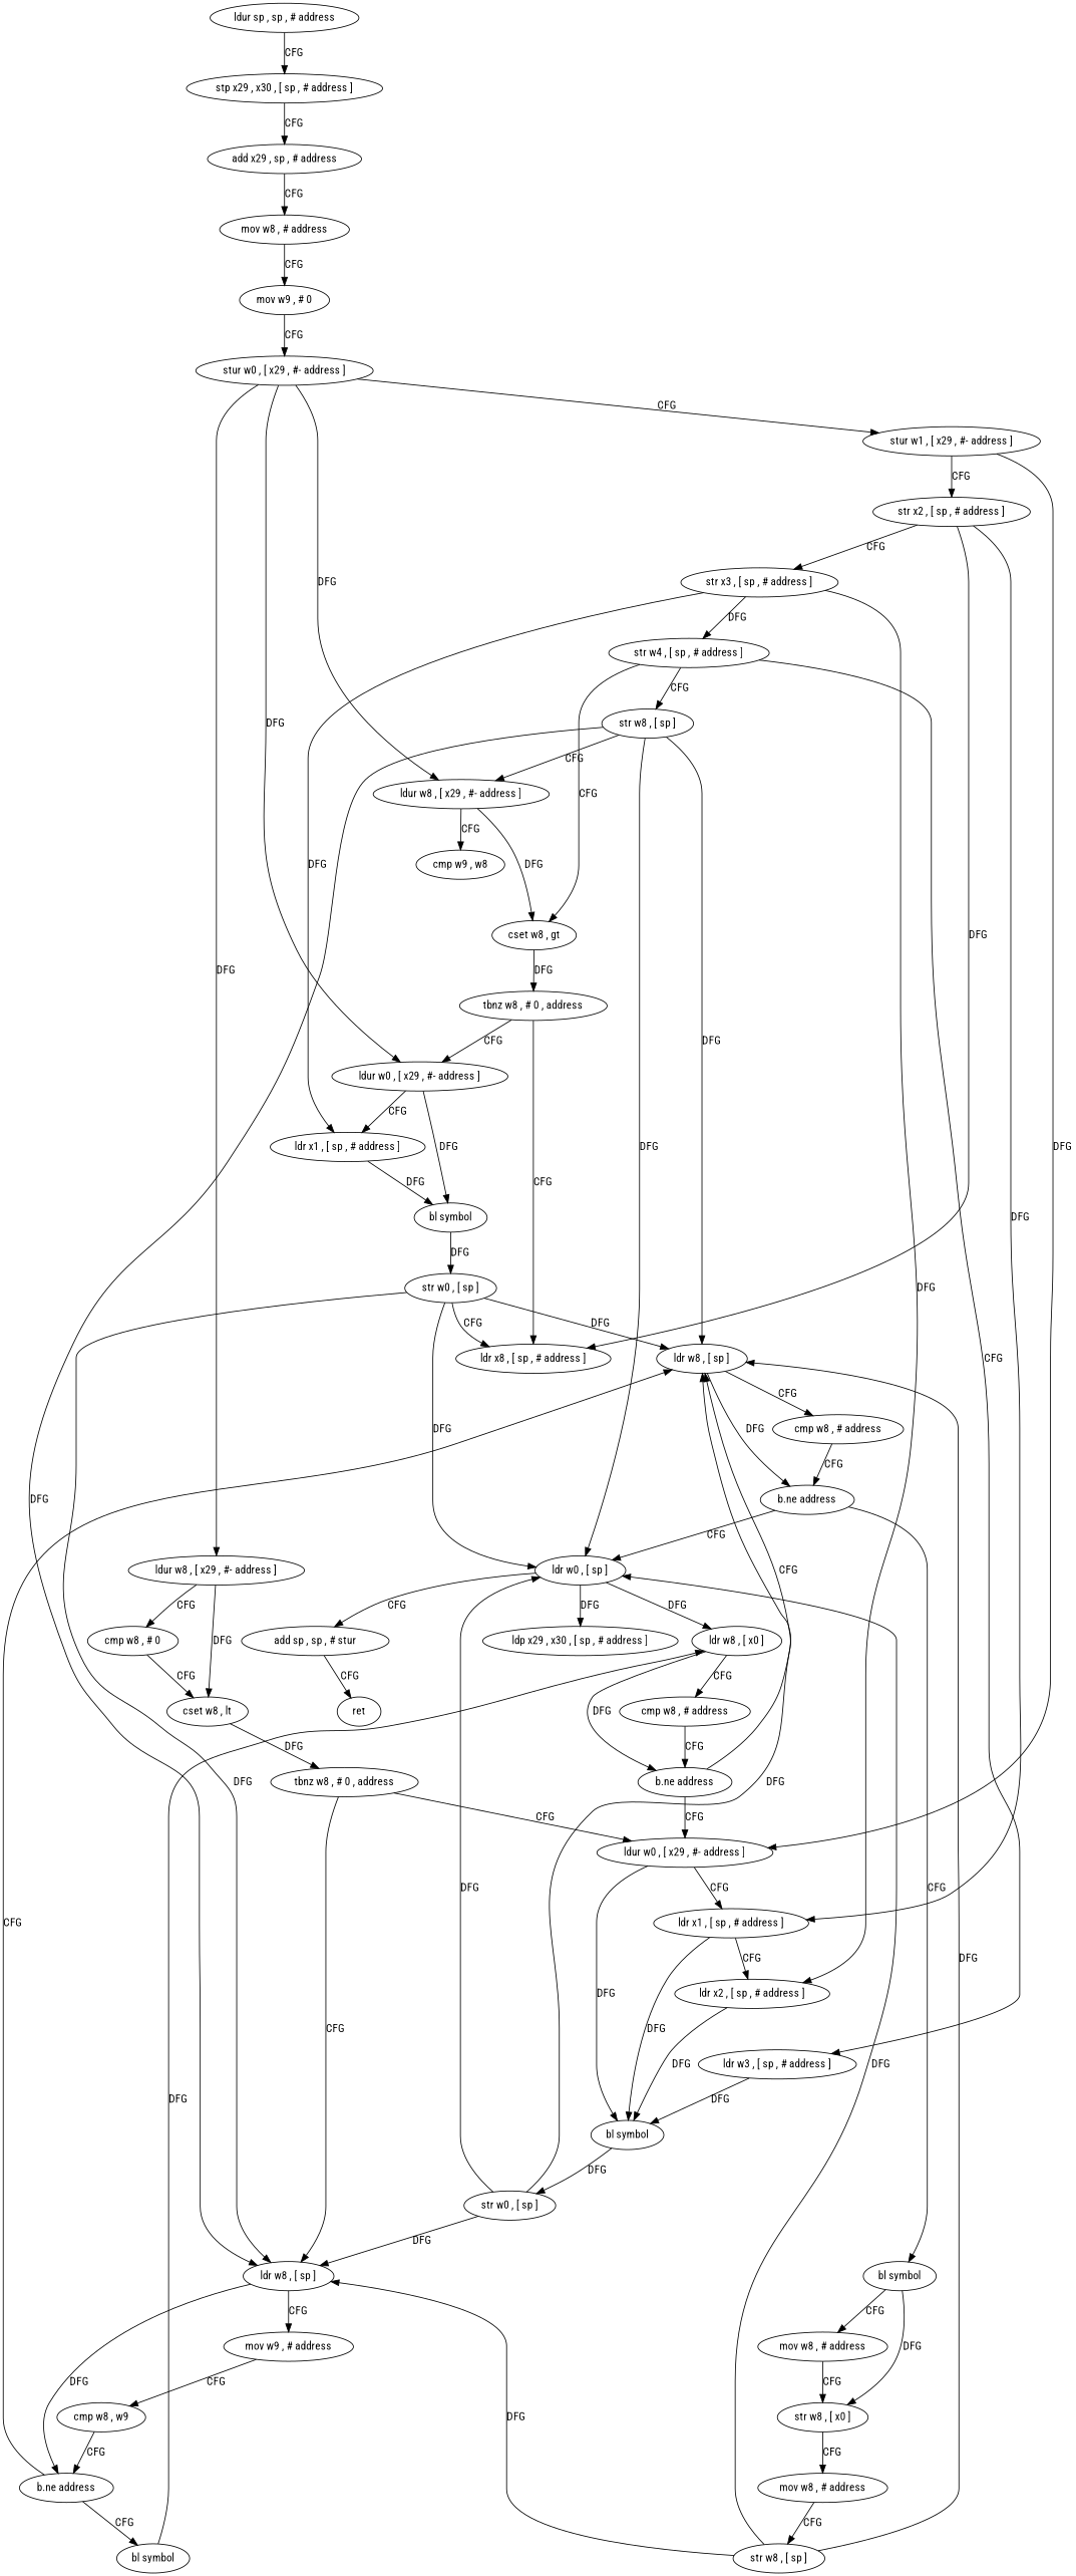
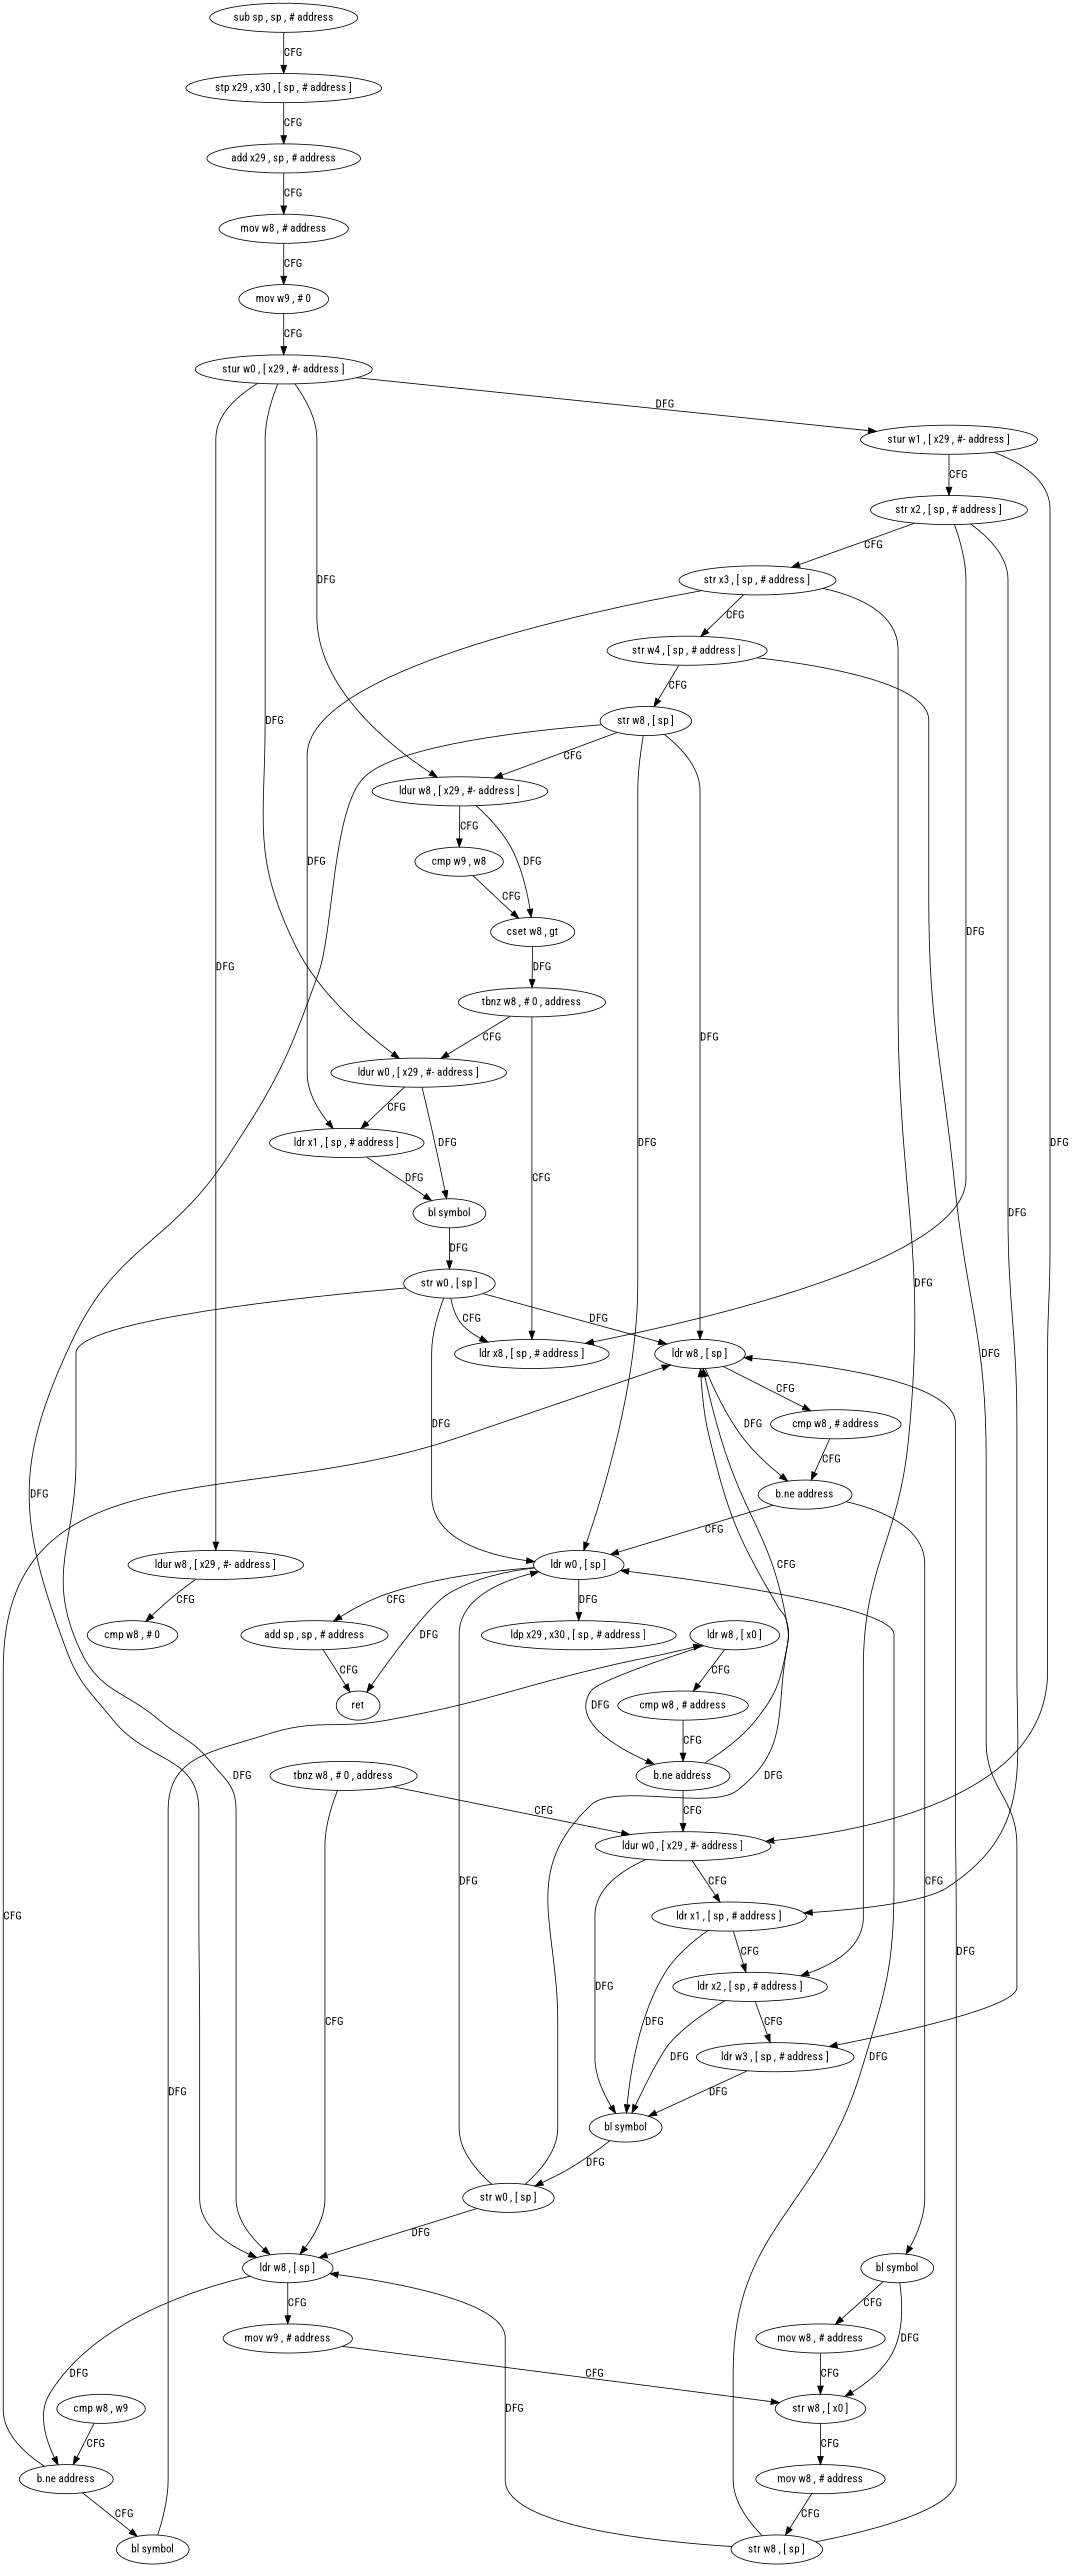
  digraph {
    fontname="Roboto Condensed"
    node [fontname="Roboto Condensed"]
    edge [fontname="Roboto Condensed"]
-   n1 [label="ldur sp , sp , # address"]
+   n1 [label="sub sp , sp , # address"]
    n2 [label="stp x29 , x30 , [ sp , # address ]"]
    n3 [label="add x29 , sp , # address"]
    n4 [label="mov w8 , # address"]
    n5 [label="mov w9 , # 0"]
    n6 [label="stur w0 , [ x29 , #- address ]"]
    n7 [label="stur w1 , [ x29 , #- address ]"]
    n8 [label="ldur w8 , [ x29 , #- address ]"]
    n9 [label="ldur w0 , [ x29 , #- address ]"]
    n10 [label="ldur w8 , [ x29 , #- address ]"]
    n11 [label="str x2 , [ sp , # address ]"]
    n12 [label="ldur w0 , [ x29 , #- address ]"]
    n13 [label="cmp w9 , w8"]
    n14 [label="cset w8 , gt"]
    n15 [label="ldr x1 , [ sp , # address ]"]
    n16 [label="bl symbol"]
    n17 [label="cmp w8 , # 0"]
-   n18 [label="cset w8 , lt"]
    n19 [label="str x3 , [ sp , # address ]"]
    n20 [label="ldr x8 , [ sp , # address ]"]
    n21 [label="ldr x1 , [ sp , # address ]"]
    n22 [label="bl symbol"]
    n23 [label="str w4 , [ sp , # address ]"]
    n24 [label="ldr x2 , [ sp , # address ]"]
    n25 [label="str w8 , [ sp ]"]
    n26 [label="ldr w3 , [ sp , # address ]"]
    n27 [label="ldr w8 , [ sp ]"]
    n28 [label="ldr w0 , [ sp ]"]
    n29 [label="ldr w8 , [ sp ]"]
    n30 [label="cmp w8 , # address"]
    n31 [label="b.ne address"]
    n32 [label="ldp x29 , x30 , [ sp , # address ]"]
    n33 [label=ret]
-   n34 [label="add sp , sp , # stur"]
+   n34 [label="add sp , sp , # address"]
    n35 [label="mov w9 , # address"]
    n36 [label="b.ne address"]
    n37 [label="tbnz w8 , # 0 , address"]
    n38 [label="str w0 , [ sp ]"]
    n39 [label="bl symbol"]
    n40 [label="tbnz w8 , # 0 , address"]
    n41 [label="mov w8 , # address"]
    n42 [label="str w8 , [ x0 ]"]
    n43 [label="mov w8 , # address"]
    n44 [label="str w0 , [ sp ]"]
    n45 [label="cmp w8 , w9"]
    n46 [label="bl symbol"]
    n47 [label="str w8 , [ sp ]"]
    n48 [label="ldr w8 , [ x0 ]"]
    n49 [label="cmp w8 , # address"]
    n50 [label="b.ne address"]
    n1 -> n2 [label=CFG]
    n2 -> n3 [label=CFG]
    n3 -> n4 [label=CFG]
    n4 -> n5 [label=CFG]
    n5 -> n6 [label=CFG]
-   n6 -> n7 [label=CFG]
+   n6 -> n7 [label=DFG]
    n6 -> n8 [label=DFG]
    n6 -> n9 [label=DFG]
    n6 -> n10 [label=DFG]
    n7 -> n11 [label=CFG]
    n7 -> n12 [label=DFG]
    n8 -> n13 [label=CFG]
    n8 -> n14 [label=DFG]
    n9 -> n15 [label=CFG]
    n9 -> n16 [label=DFG]
    n10 -> n17 [label=CFG]
-   n10 -> n18 [label=DFG]
    n11 -> n19 [label=CFG]
    n11 -> n20 [label=DFG]
    n11 -> n21 [label=DFG]
    n12 -> n21 [label=CFG]
    n12 -> n22 [label=DFG]
-   n23 -> n14 [label=CFG]
+   n13 -> n14 [label=CFG]
    n14 -> n37 [label=DFG]
    n15 -> n16 [label=DFG]
    n16 -> n38 [label=DFG]
-   n17 -> n18 [label=CFG]
-   n18 -> n40 [label=DFG]
    n19 -> n15 [label=DFG]
-   n19 -> n23 [label=DFG]
+   n19 -> n23 [label=CFG]
    n19 -> n24 [label=DFG]
    n21 -> n22 [label=DFG]
    n21 -> n24 [label=CFG]
    n22 -> n44 [label=DFG]
    n23 -> n25 [label=CFG]
-   n23 -> n26 [label=CFG]
+   n23 -> n26 [label=DFG]
    n24 -> n22 [label=DFG]
+   n24 -> n26 [label=CFG]
    n25 -> n8 [label=CFG]
    n25 -> n27 [label=DFG]
    n25 -> n28 [label=DFG]
    n25 -> n29 [label=DFG]
    n26 -> n22 [label=DFG]
    n27 -> n30 [label=CFG]
    n27 -> n31 [label=DFG]
    n28 -> n32 [label=DFG]
-   n28 -> n48 [label=DFG]
+   n28 -> n33 [label=DFG]
    n28 -> n34 [label=CFG]
    n29 -> n35 [label=CFG]
    n29 -> n36 [label=DFG]
    n30 -> n31 [label=CFG]
    n31 -> n28 [label=CFG]
    n31 -> n39 [label=CFG]
    n34 -> n33 [label=CFG]
-   n35 -> n45 [label=CFG]
+   n35 -> n42 [label=CFG]
    n36 -> n27 [label=CFG]
    n36 -> n46 [label=CFG]
    n37 -> n9 [label=CFG]
    n37 -> n20 [label=CFG]
    n38 -> n20 [label=CFG]
    n38 -> n27 [label=DFG]
    n38 -> n28 [label=DFG]
    n38 -> n29 [label=DFG]
    n39 -> n41 [label=CFG]
    n39 -> n42 [label=DFG]
    n40 -> n12 [label=CFG]
    n40 -> n29 [label=CFG]
    n41 -> n42 [label=CFG]
    n42 -> n43 [label=CFG]
    n43 -> n47 [label=CFG]
    n44 -> n27 [label=DFG]
    n44 -> n28 [label=DFG]
    n44 -> n29 [label=DFG]
    n45 -> n36 [label=CFG]
    n46 -> n48 [label=DFG]
    n47 -> n27 [label=DFG]
    n47 -> n28 [label=DFG]
    n47 -> n29 [label=DFG]
    n48 -> n49 [label=CFG]
    n48 -> n50 [label=DFG]
    n49 -> n50 [label=CFG]
    n50 -> n12 [label=CFG]
    n50 -> n27 [label=CFG]
  }
